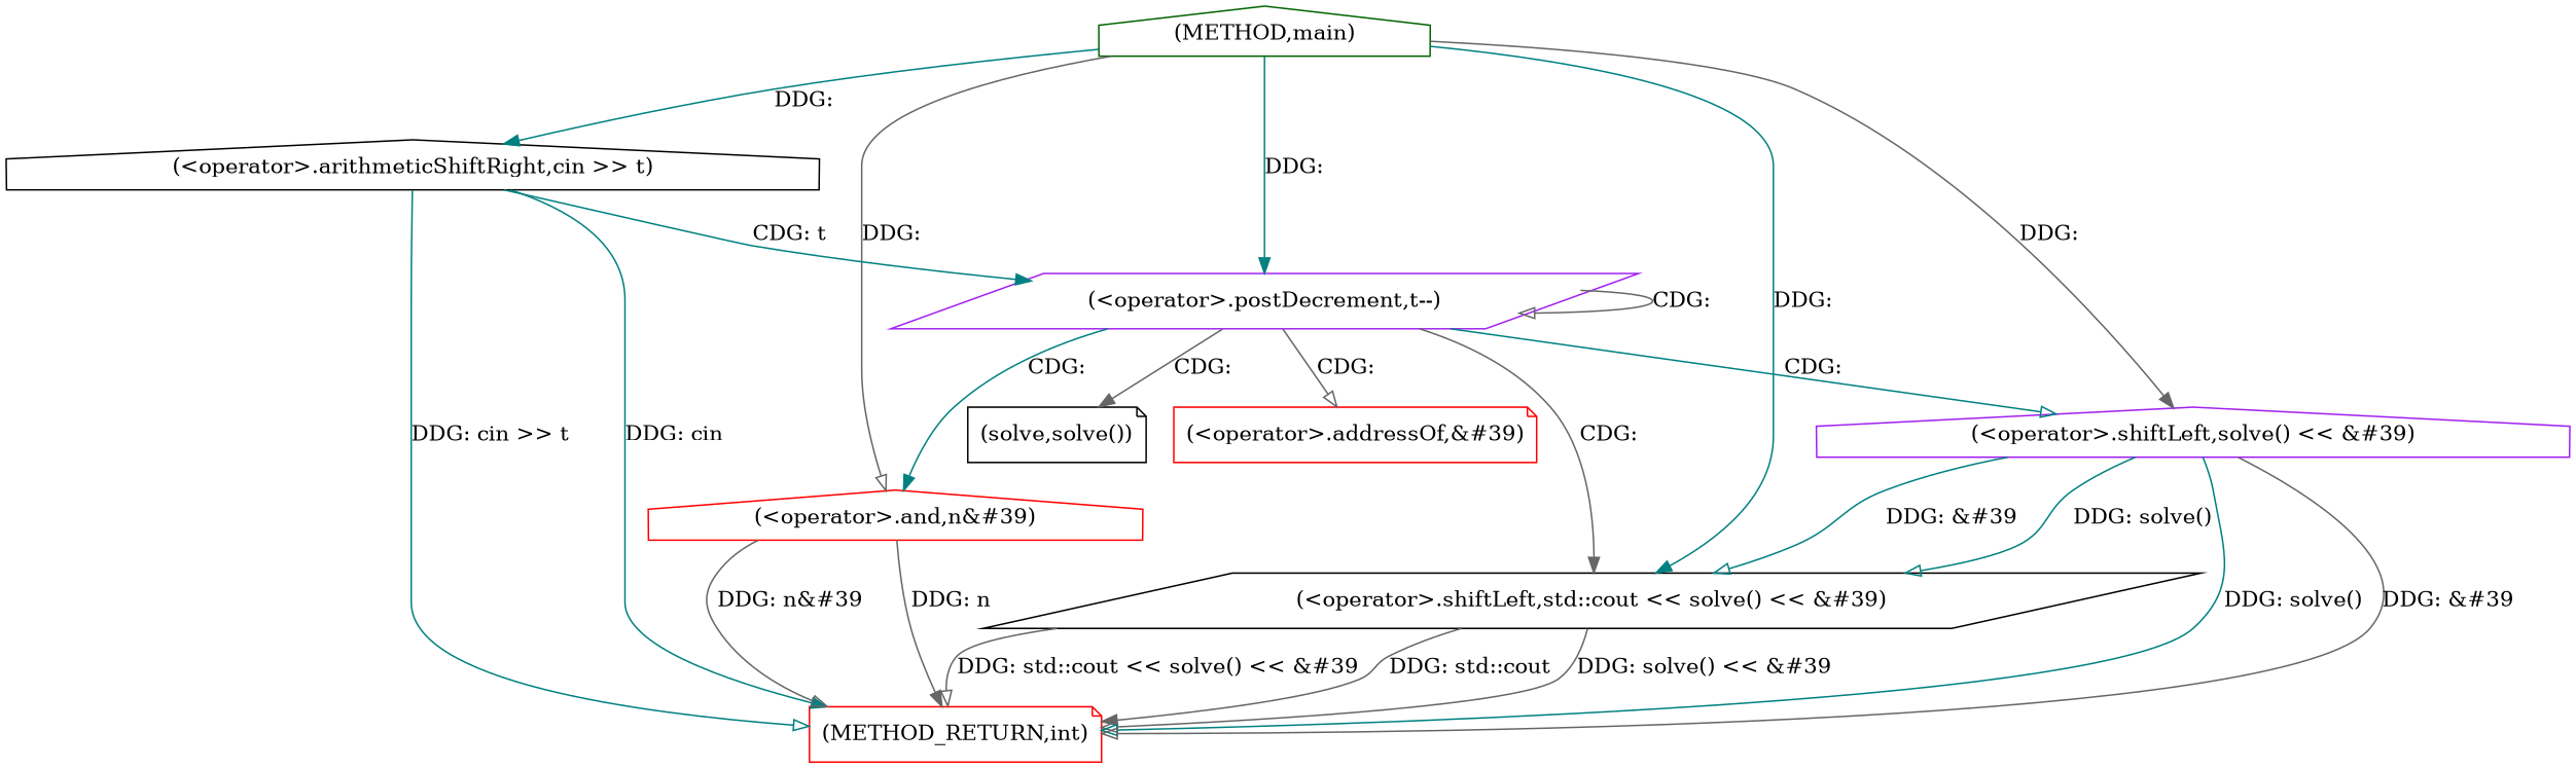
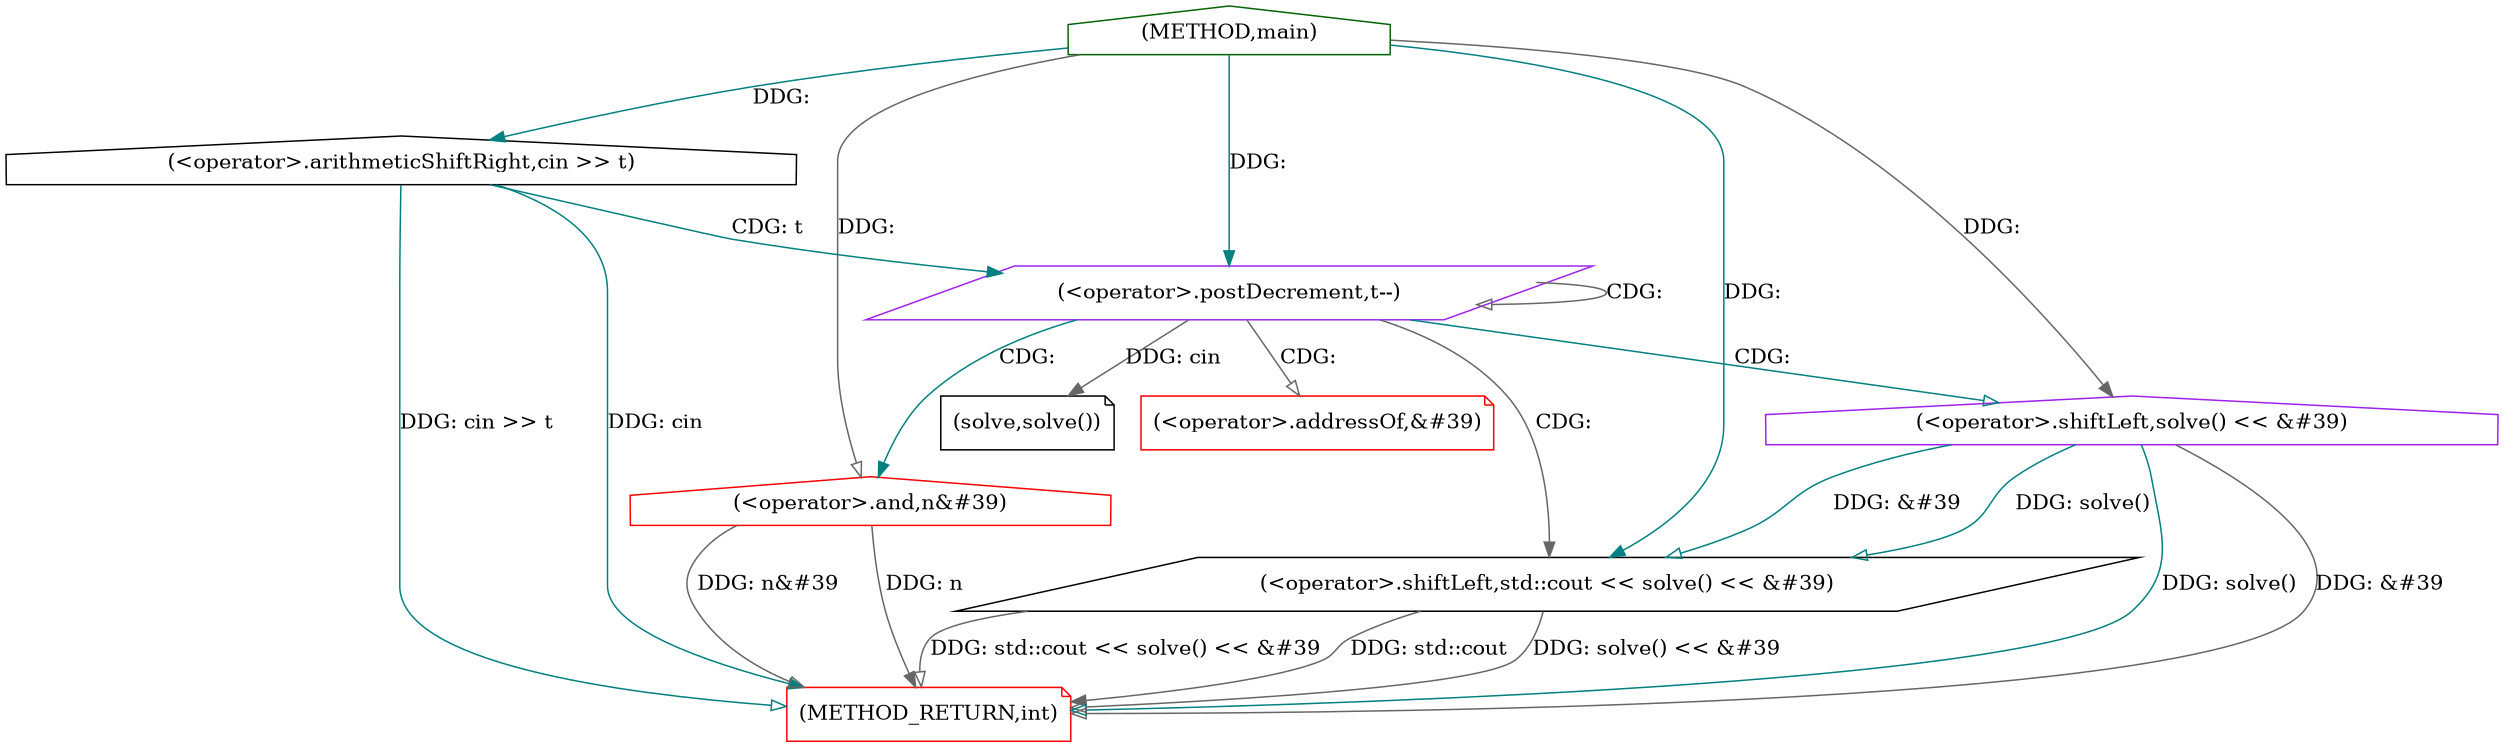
  digraph {
    node [color=black shape=house]
    edge [arrowhead=onormal color=gray40]
    n1 [color=darkgreen label="(METHOD,main)"]
    n2 [label="(<operator>.arithmeticShiftRight,cin >> t)"]
    n3 [color=purple label="(<operator>.postDecrement,t--)" shape=parallelogram]
    n4 [label="(<operator>.shiftLeft,std::cout << solve() << &#39)" shape=parallelogram]
    n5 [color=red label="(<operator>.and,n&#39)"]
    n6 [color=purple label="(<operator>.shiftLeft,solve() << &#39)"]
    n7 [color=red label="(METHOD_RETURN,int)" shape=note]
    n8 [label="(solve,solve())" shape=note]
    n9 [color=red label="(<operator>.addressOf,&#39)" shape=note]
    n1 -> n2 [arrowhead=normal color=teal label="DDG: "]
    n1 -> n3 [arrowhead=normal color=teal label="DDG: "]
    n1 -> n4 [arrowhead=normal color=teal label="DDG: "]
    n1 -> n5 [label="DDG: "]
    n1 -> n6 [arrowhead=normal label="DDG: "]
    n2 -> n3 [arrowhead=normal color=teal label="CDG: t"]
    n2 -> n7 [color=teal label="DDG: cin >> t"]
    n2 -> n7 [arrowhead=normal color=teal label="DDG: cin"]
    n3 -> n3 [label="CDG: "]
    n3 -> n4 [arrowhead=normal label="CDG: "]
    n3 -> n5 [arrowhead=normal color=teal label="CDG: "]
    n3 -> n6 [color=teal label="CDG: "]
-   n3 -> n8 [arrowhead=normal label="CDG: "]
+   n3 -> n8 [arrowhead=normal label="DDG: cin"]
    n3 -> n9 [label="CDG: "]
    n4 -> n7 [label="DDG: solve() << &#39"]
    n4 -> n7 [label="DDG: std::cout << solve() << &#39"]
    n4 -> n7 [arrowhead=normal label="DDG: std::cout"]
    n5 -> n7 [label="DDG: n&#39"]
    n5 -> n7 [arrowhead=normal label="DDG: n"]
    n6 -> n4 [color=teal label="DDG: &#39"]
    n6 -> n4 [color=teal label="DDG: solve()"]
    n6 -> n7 [color=teal label="DDG: solve()"]
    n6 -> n7 [label="DDG: &#39"]
  }
